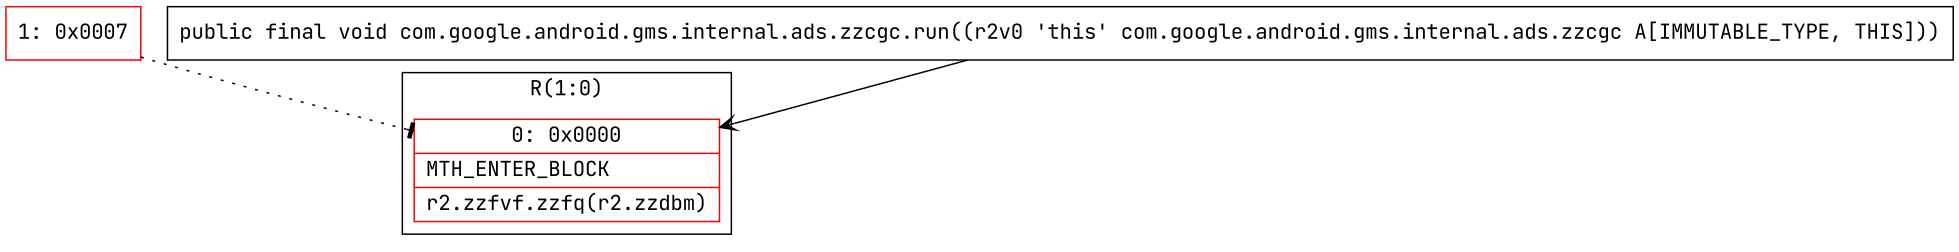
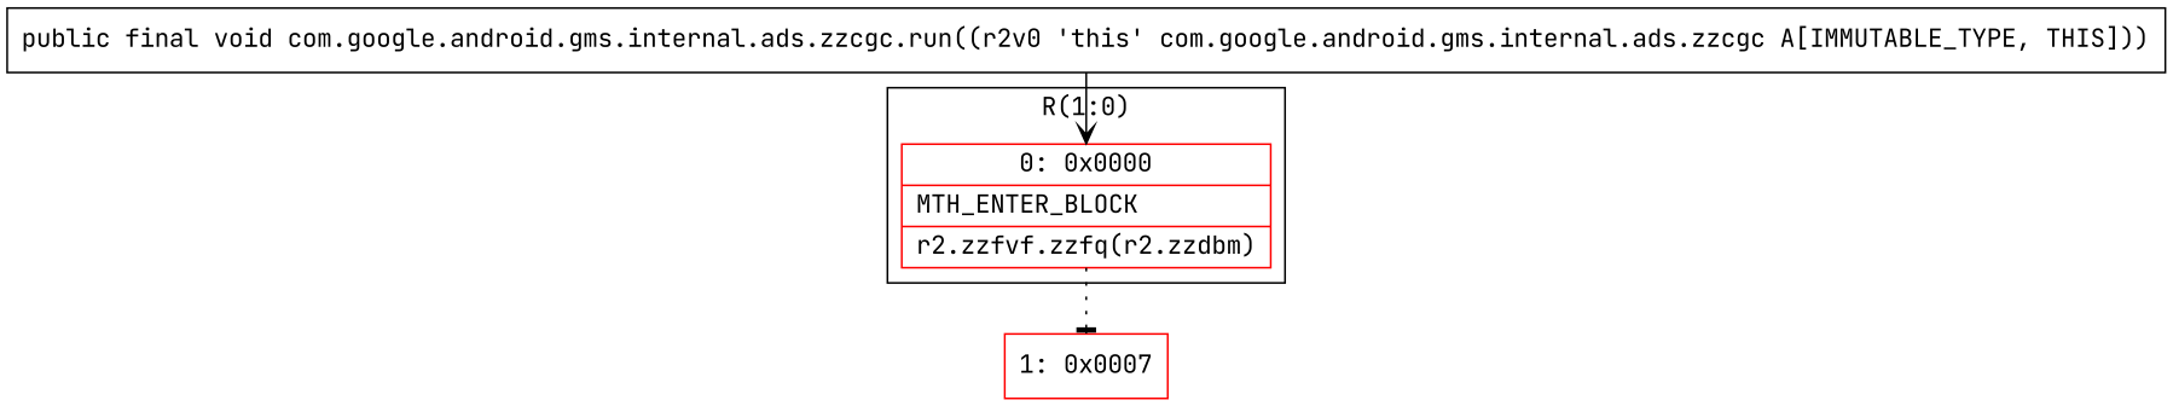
  digraph {
    fontname="JetBrains Mono"
    node [color=red shape=record fontname="JetBrains Mono"]
    edge [fontname="JetBrains Mono"]
    n1 [label="{0\:\ 0x0000|MTH_ENTER_BLOCK\l|r2.zzfvf.zzfq(r2.zzdbm)\l}"]
    n2 [label="{1\:\ 0x0007}"]
    n3 [label="{public final void com.google.android.gms.internal.ads.zzcgc.run((r2v0 'this' com.google.android.gms.internal.ads.zzcgc A[IMMUTABLE_TYPE, THIS])) }" color=black]
    subgraph cluster_1 {
      label="R(1:0)"
      n1
    }
-   n2 -> n1 [style=dotted arrowhead=tee]
+   n1 -> n2 [style=dotted arrowhead=tee]
    n3 -> n1 [style=solid arrowhead=vee]
  }
